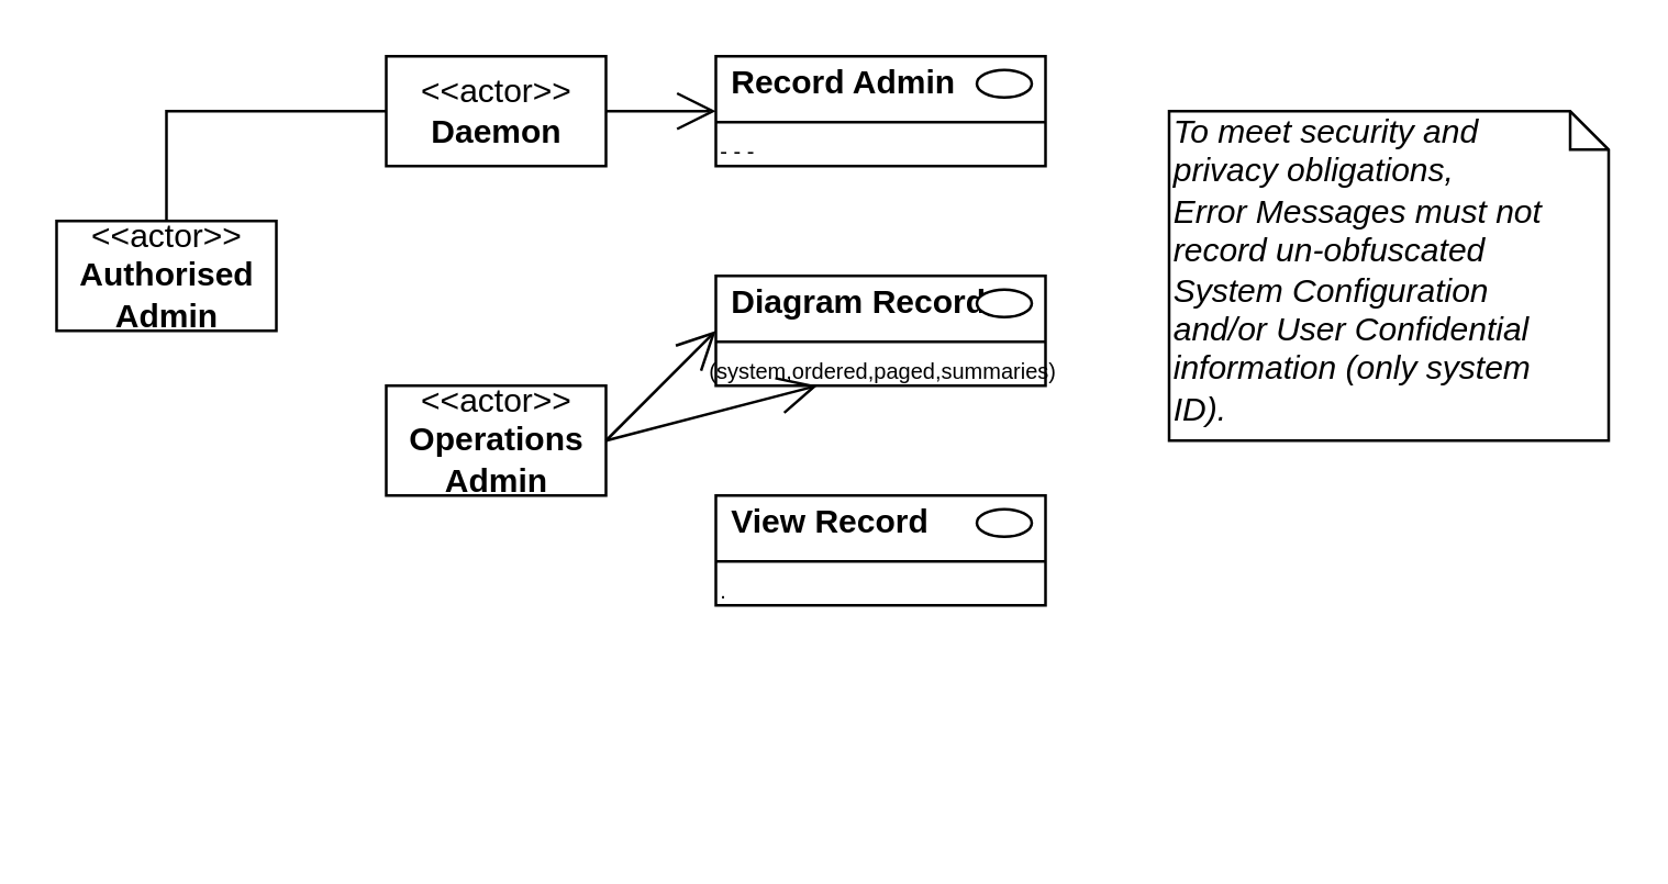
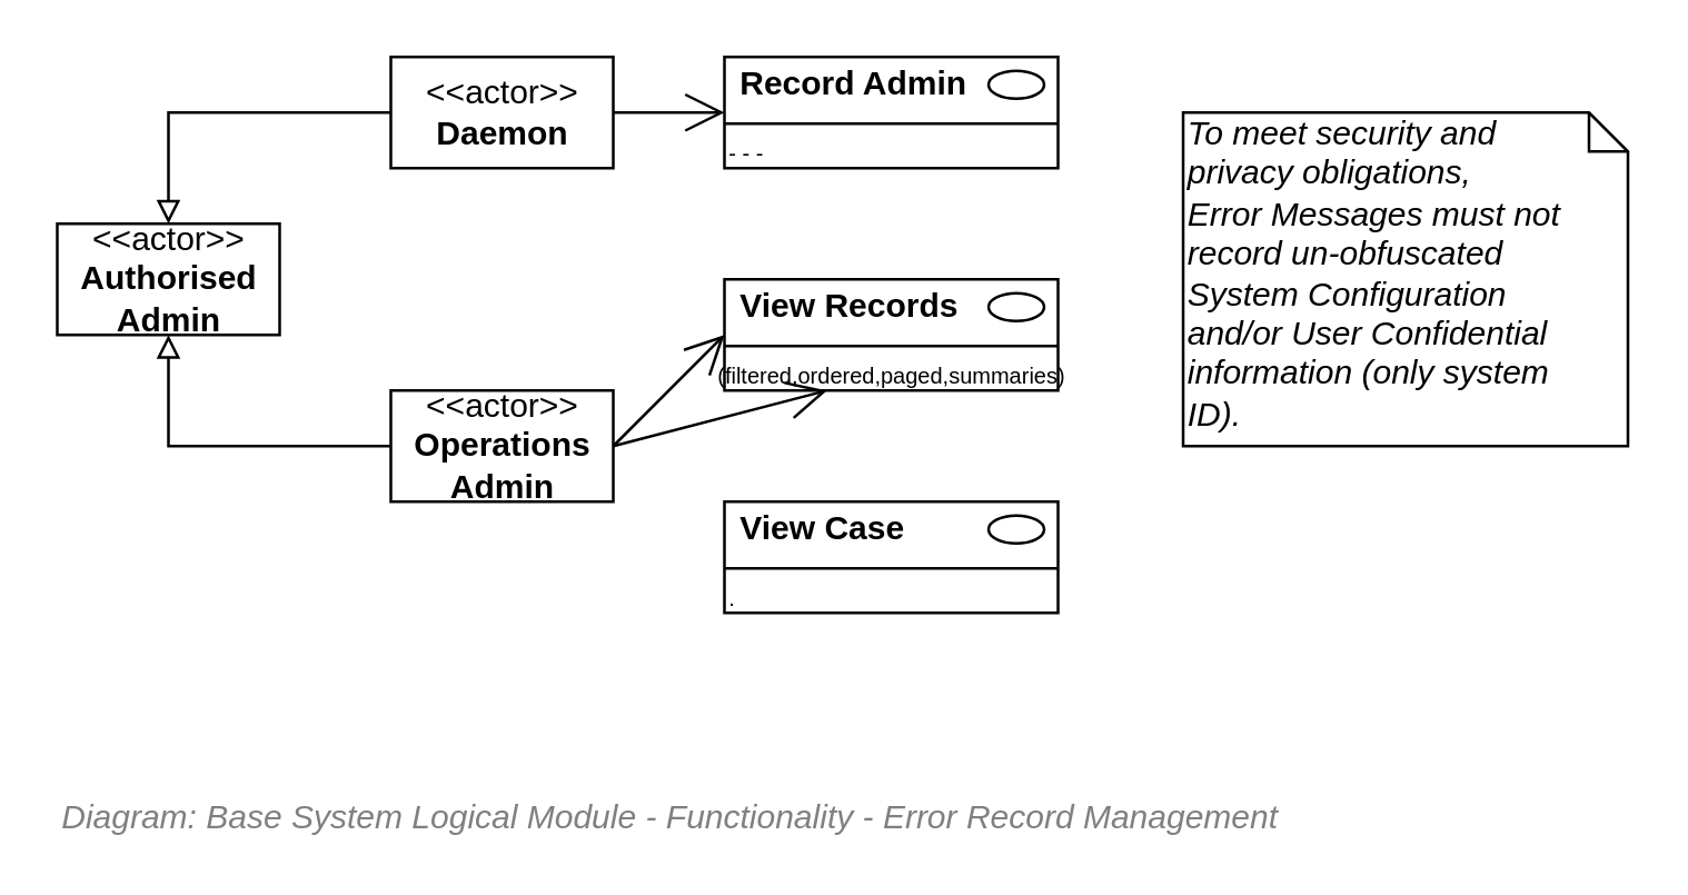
  <mxCell id="0" />
  <mxCell id="1" value="Diagram/Use Case" style="" parent="0" />
- <mxCell id="2" style="edgeStyle=orthogonalEdgeStyle;rounded=0;orthogonalLoop=1;jettySize=auto;html=1;endArrow=none;endFill=0;" edge="1" parent="1" source="3" target="4"><mxGeometry relative="1" as="geometry" /></mxCell>
+ <mxCell id="2" style="edgeStyle=orthogonalEdgeStyle;rounded=0;orthogonalLoop=1;jettySize=auto;html=1;endArrow=block;endFill=0;" edge="1" parent="1" source="3" target="4"><mxGeometry relative="1" as="geometry" /></mxCell>
  <mxCell id="3" value="&amp;lt;&amp;lt;actor&amp;gt;&amp;gt;&lt;br&gt;&lt;b&gt;Daemon&lt;br&gt;&lt;/b&gt;" style="text;html=1;align=center;verticalAlign=middle;dashed=0;fillColor=#ffffff;strokeColor=#000000;" vertex="1" parent="1"><mxGeometry x="140" y="20" width="80" height="40" as="geometry" /></mxCell>
  <mxCell id="4" value="&amp;lt;&amp;lt;actor&amp;gt;&amp;gt;&lt;br&gt;&lt;b&gt;Authorised&lt;br&gt;Admin&lt;br&gt;&lt;/b&gt;" style="text;html=1;align=center;verticalAlign=middle;dashed=0;fillColor=#ffffff;strokeColor=#000000;" vertex="1" parent="1"><mxGeometry x="20" y="80" width="80" height="40" as="geometry" /></mxCell>
  <mxCell id="5" value="" style="fontStyle=1;align=left;verticalAlign=top;childLayout=stackLayout;horizontal=1;horizontalStack=0;resizeParent=1;resizeParentMax=0;resizeLast=0;marginBottom=0;" vertex="1" parent="1"><mxGeometry x="260" y="20" width="120" height="40" as="geometry" /></mxCell>
  <mxCell id="6" value="Record Admin" style="html=1;align=left;spacingLeft=4;verticalAlign=middle;strokeColor=none;fillColor=none;fontStyle=1" vertex="1" parent="5"><mxGeometry width="120" height="20" as="geometry" /></mxCell>
  <mxCell id="7" value="" style="shape=ellipse;" vertex="1" parent="6"><mxGeometry x="1" width="20" height="10" relative="1" as="geometry"><mxPoint x="-25" y="5" as="offset" /></mxGeometry></mxCell>
  <mxCell id="8" value="" style="line;strokeWidth=1;fillColor=none;align=left;verticalAlign=middle;spacingTop=-1;spacingLeft=3;spacingRight=3;rotatable=0;labelPosition=right;points=[];portConstraint=eastwest;" vertex="1" parent="5"><mxGeometry y="20" width="120" height="8" as="geometry" /></mxCell>
  <mxCell id="9" value="- - -" style="html=1;align=left;spacingLeft=4;verticalAlign=top;strokeColor=none;fillColor=none;fontSize=8;spacing=-2;" vertex="1" parent="5"><mxGeometry y="28" width="120" height="12" as="geometry" /></mxCell>
  <mxCell id="10" value="" style="endArrow=open;endFill=1;endSize=12;html=1;strokeColor=#000000;fontSize=10;entryX=0;entryY=0.5;entryDx=0;entryDy=0;" edge="1" parent="1"><mxGeometry width="160" relative="1" as="geometry"><mxPoint x="220" y="40" as="sourcePoint" /><mxPoint x="260" y="40" as="targetPoint" /></mxGeometry></mxCell>
  <mxCell id="11" value="" style="fontStyle=1;align=left;verticalAlign=top;childLayout=stackLayout;horizontal=1;horizontalStack=0;resizeParent=1;resizeParentMax=0;resizeLast=0;marginBottom=0;" vertex="1" parent="1"><mxGeometry x="260" y="100" width="120" height="40" as="geometry" /></mxCell>
- <mxCell id="12" value="Diagram Records" style="html=1;align=left;spacingLeft=4;verticalAlign=middle;strokeColor=none;fillColor=none;fontStyle=1" vertex="1" parent="11"><mxGeometry width="120" height="20" as="geometry" /></mxCell>
+ <mxCell id="12" value="View Records" style="html=1;align=left;spacingLeft=4;verticalAlign=middle;strokeColor=none;fillColor=none;fontStyle=1" vertex="1" parent="11"><mxGeometry width="120" height="20" as="geometry" /></mxCell>
  <mxCell id="13" value="" style="shape=ellipse;" vertex="1" parent="12"><mxGeometry x="1" width="20" height="10" relative="1" as="geometry"><mxPoint x="-25" y="5" as="offset" /></mxGeometry></mxCell>
  <mxCell id="14" value="" style="line;strokeWidth=1;fillColor=none;align=left;verticalAlign=middle;spacingTop=-1;spacingLeft=3;spacingRight=3;rotatable=0;labelPosition=right;points=[];portConstraint=eastwest;" vertex="1" parent="11"><mxGeometry y="20" width="120" height="8" as="geometry" /></mxCell>
- <mxCell id="15" value="(system,ordered,paged,summaries)" style="html=1;align=left;spacingLeft=0;verticalAlign=top;strokeColor=none;fillColor=none;fontSize=8;spacing=-2;" vertex="1" parent="11"><mxGeometry y="28" width="120" height="12" as="geometry" /></mxCell>
+ <mxCell id="15" value="(filtered,ordered,paged,summaries)" style="html=1;align=left;spacingLeft=0;verticalAlign=top;strokeColor=none;fillColor=none;fontSize=8;spacing=-2;" vertex="1" parent="11"><mxGeometry y="28" width="120" height="12" as="geometry" /></mxCell>
+ <mxCell id="16" style="edgeStyle=orthogonalEdgeStyle;rounded=0;orthogonalLoop=1;jettySize=auto;html=1;entryX=0.5;entryY=1;entryDx=0;entryDy=0;endArrow=block;endFill=0;" edge="1" parent="1" source="17" target="4"><mxGeometry relative="1" as="geometry" /></mxCell>
  <mxCell id="17" value="&amp;lt;&amp;lt;actor&amp;gt;&amp;gt;&lt;br&gt;&lt;b&gt;Operations&lt;br&gt;Admin&lt;br&gt;&lt;/b&gt;" style="text;html=1;align=center;verticalAlign=middle;dashed=0;fillColor=#ffffff;strokeColor=#000000;" vertex="1" parent="1"><mxGeometry x="140" y="140" width="80" height="40" as="geometry" /></mxCell>
  <mxCell id="18" value="" style="fontStyle=1;align=left;verticalAlign=top;childLayout=stackLayout;horizontal=1;horizontalStack=0;resizeParent=1;resizeParentMax=0;resizeLast=0;marginBottom=0;" vertex="1" parent="1"><mxGeometry x="260" y="180" width="120" height="40" as="geometry" /></mxCell>
- <mxCell id="19" value="View Record" style="html=1;align=left;spacingLeft=4;verticalAlign=middle;strokeColor=none;fillColor=none;fontStyle=1" vertex="1" parent="18"><mxGeometry width="120" height="20" as="geometry" /></mxCell>
+ <mxCell id="19" value="View Case" style="html=1;align=left;spacingLeft=4;verticalAlign=middle;strokeColor=none;fillColor=none;fontStyle=1" vertex="1" parent="18"><mxGeometry width="120" height="20" as="geometry" /></mxCell>
  <mxCell id="20" value="" style="shape=ellipse;" vertex="1" parent="19"><mxGeometry x="1" width="20" height="10" relative="1" as="geometry"><mxPoint x="-25" y="5" as="offset" /></mxGeometry></mxCell>
  <mxCell id="21" value="" style="line;strokeWidth=1;fillColor=none;align=left;verticalAlign=middle;spacingTop=-1;spacingLeft=3;spacingRight=3;rotatable=0;labelPosition=right;points=[];portConstraint=eastwest;" vertex="1" parent="18"><mxGeometry y="20" width="120" height="8" as="geometry" /></mxCell>
  <mxCell id="22" value="." style="html=1;align=left;spacingLeft=4;verticalAlign=top;strokeColor=none;fillColor=none;fontSize=8;spacing=-2;" vertex="1" parent="18"><mxGeometry y="28" width="120" height="12" as="geometry" /></mxCell>
  <mxCell id="23" value="" style="endArrow=open;endFill=1;endSize=12;html=1;strokeColor=#000000;fontSize=10;entryX=0;entryY=0.5;entryDx=0;entryDy=0;exitX=1;exitY=0.5;exitDx=0;exitDy=0;" edge="1" parent="1" source="17"><mxGeometry width="160" relative="1" as="geometry"><mxPoint x="220" y="120" as="sourcePoint" /><mxPoint x="260" y="120" as="targetPoint" /></mxGeometry></mxCell>
  <mxCell id="24" value="" style="endArrow=open;endFill=1;endSize=12;html=1;strokeColor=#000000;fontSize=10;exitX=1;exitY=0.5;exitDx=0;exitDy=0;" edge="1" parent="1" source="17" target="15"><mxGeometry width="160" relative="1" as="geometry"><mxPoint x="230" y="160" as="sourcePoint" /><mxPoint x="270" y="160" as="targetPoint" /></mxGeometry></mxCell>
  <mxCell id="25" value="Title/Diagram" parent="0" />
+ <mxCell id="26" value="&lt;font style=&quot;font-size: 12px&quot;&gt;Diagram: Base System Logical Module -&amp;nbsp;Functionality -&amp;nbsp;Error Record Management&lt;/font&gt;" style="text;strokeColor=none;fillColor=none;html=1;fontSize=24;fontStyle=2;verticalAlign=middle;align=left;shadow=0;glass=0;comic=0;opacity=30;fontColor=#808080;" parent="25" vertex="1"><mxGeometry x="20" y="280" width="520" height="20" as="geometry" /></mxCell>
  <mxCell id="27" value="To meet security and privacy obligations, &lt;br&gt;Error Messages must not record un-obfuscated System Configuration and/or User Confidential information (only system ID)." style="shape=note;whiteSpace=wrap;html=1;size=14;verticalAlign=top;align=left;spacingTop=-6;strokeWidth=1;fontSize=12;fontStyle=2;spacingRight=16;" parent="25" vertex="1"><mxGeometry x="425" y="40" width="160" height="120" as="geometry" /></mxCell>
  <mxCell id="28" value="About" style="" parent="0" />
  <mxCell id="29" value="" style="shape=image;html=1;verticalAlign=top;verticalLabelPosition=bottom;labelBackgroundColor=#ffffff;imageAspect=0;aspect=fixed;image=https://cdn1.iconfinder.com/data/icons/hawcons/32/699014-icon-28-information-128.png;shadow=0;dashed=0;fontFamily=Helvetica;fontSize=12;fontColor=#000000;align=center;strokeColor=#000000;fillColor=#505050;dashPattern=1 1;" parent="28" vertex="1"><mxGeometry x="560" y="240" width="20" height="20" as="geometry" /></mxCell>
